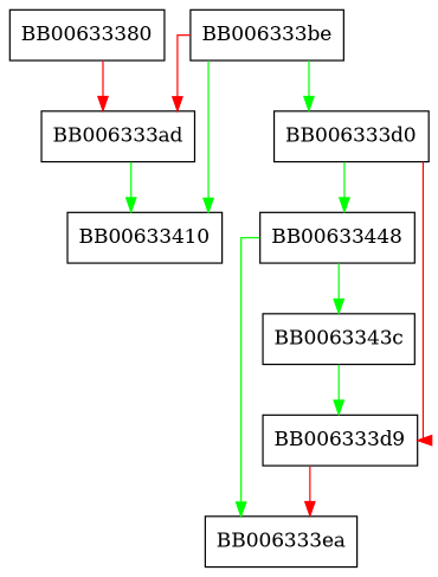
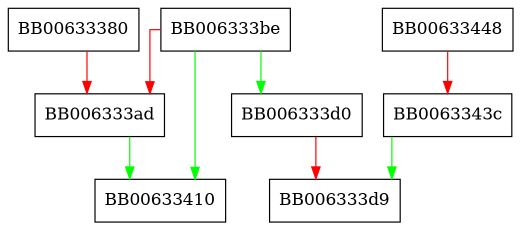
  digraph {
    splines=ortho
    node [shape=box]
    edge [color=green]
    BB00633380
    BB006333ad
    BB00633410
    BB006333be
    BB006333d0
    n6 [label=BB00633448]
    BB006333d9
    BB0063343c
-   BB006333ea
    BB00633380 -> BB006333ad [color=red]
    BB006333ad -> BB00633410
    BB006333be -> BB006333ad [color=red]
    BB006333be -> BB00633410
    BB006333be -> BB006333d0
-   BB006333d0 -> n6
    BB006333d0 -> BB006333d9 [color=red]
-   n6 -> BB0063343c
-   n6 -> BB006333ea
-   BB006333d9 -> BB006333ea [color=red]
+   n6 -> BB0063343c [color=red]
    BB0063343c -> BB006333d9
  }
